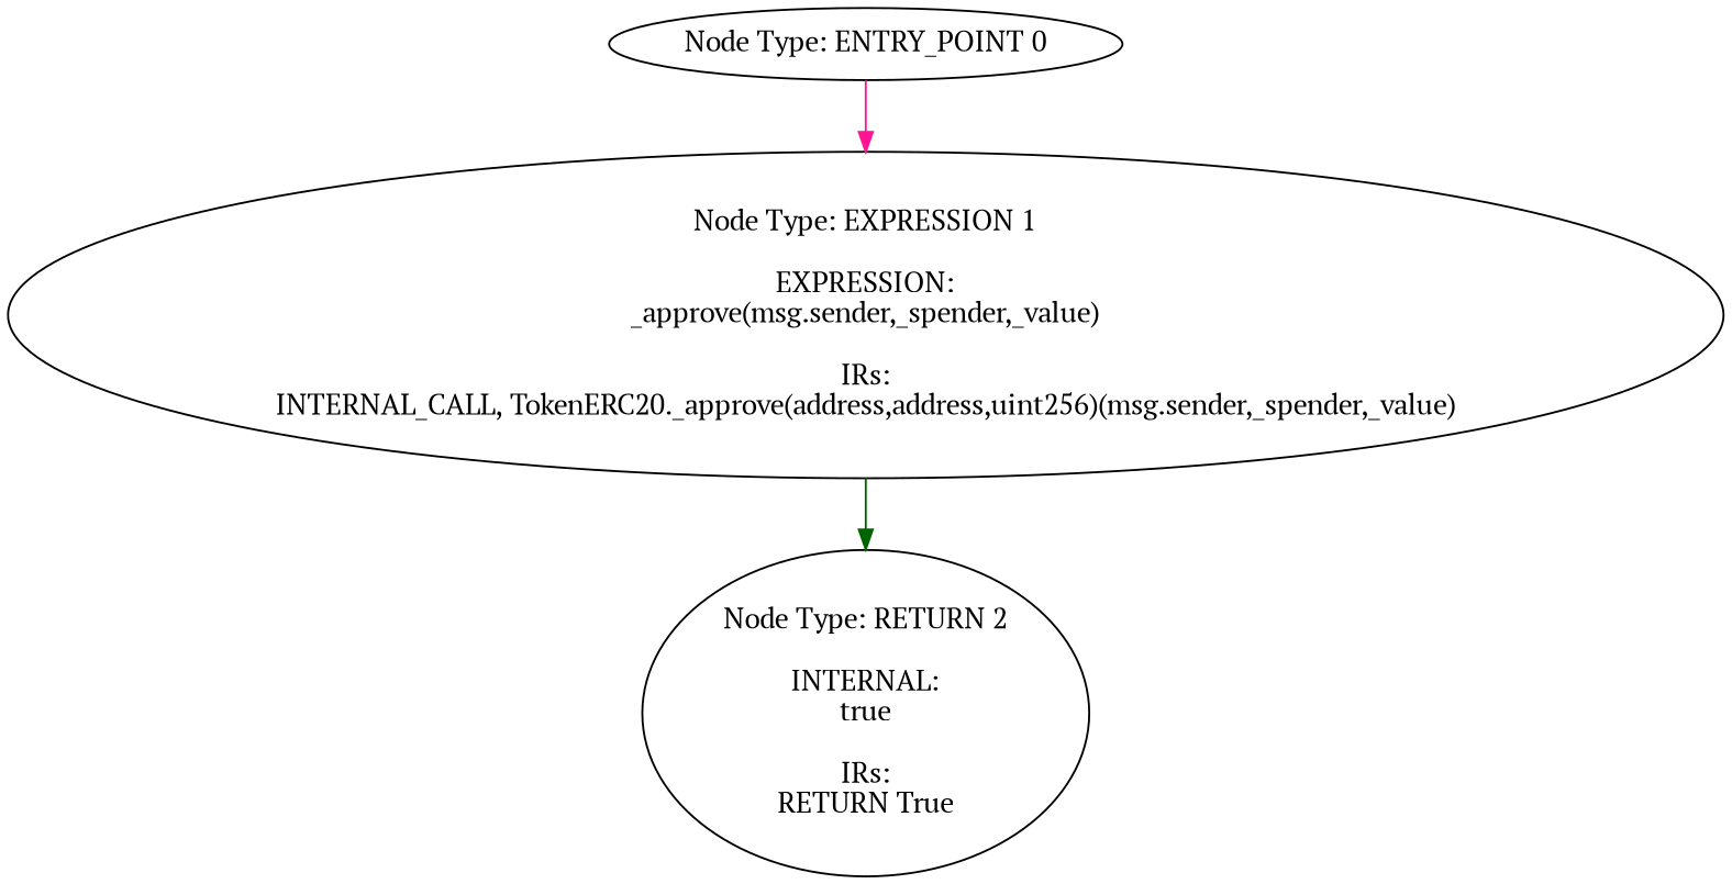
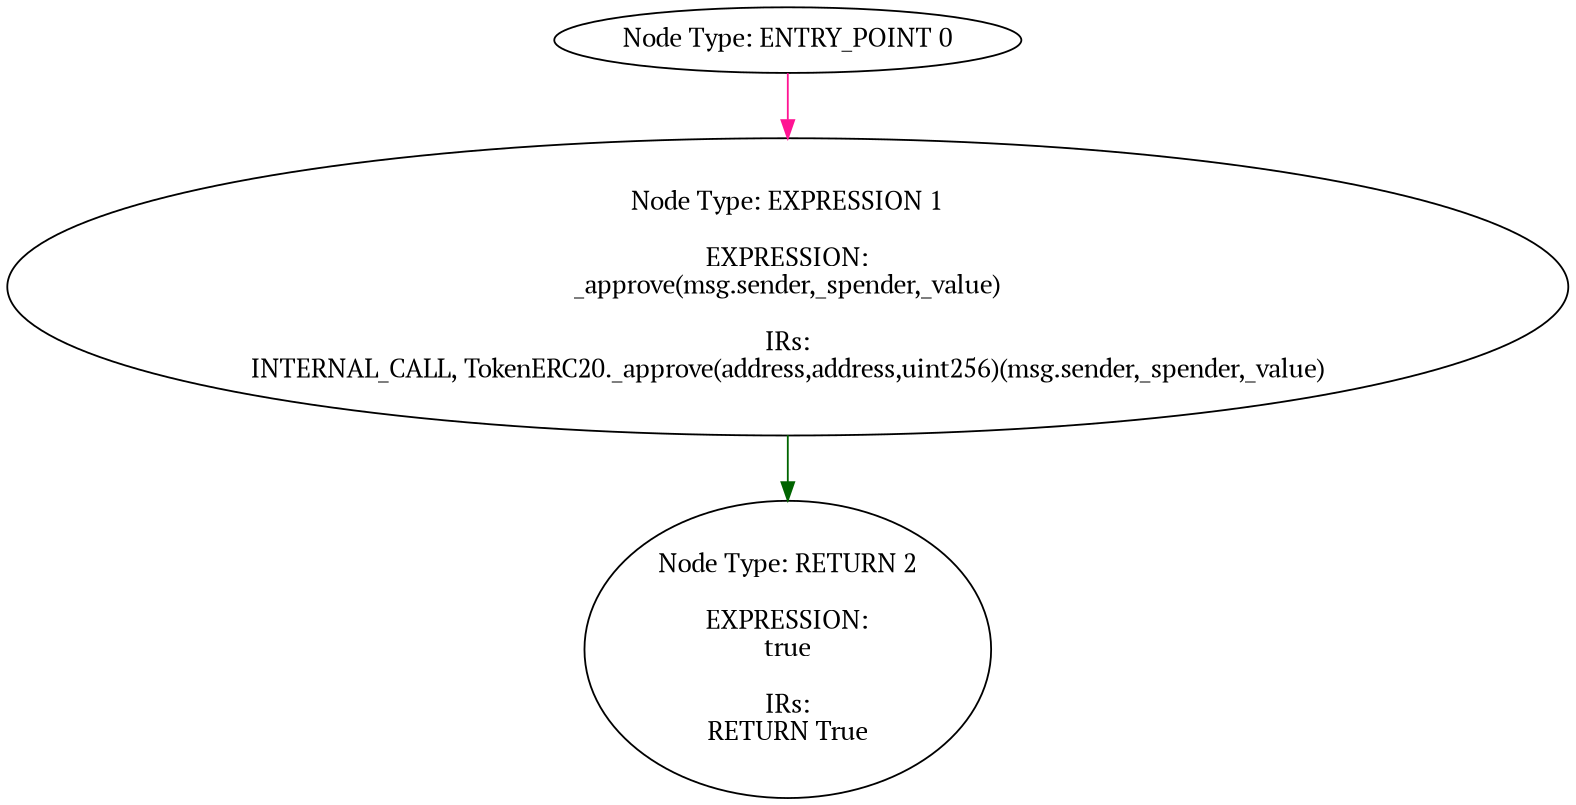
  digraph {
    fontname="PT Serif"
    node [fontname="PT Serif"]
    edge [fontname="PT Serif"]
    n1 [label="Node Type: ENTRY_POINT 0\n"]
    n2 [label="Node Type: EXPRESSION 1\n\nEXPRESSION:\n_approve(msg.sender,_spender,_value)\n\nIRs:\nINTERNAL_CALL, TokenERC20._approve(address,address,uint256)(msg.sender,_spender,_value)"]
-   n3 [label="Node Type: RETURN 2\n\nINTERNAL:\ntrue\n\nIRs:\nRETURN True"]
+   n3 [label="Node Type: RETURN 2\n\nEXPRESSION:\ntrue\n\nIRs:\nRETURN True"]
    n1 -> n2 [color=deeppink]
    n2 -> n3 [color=darkgreen]
  }
